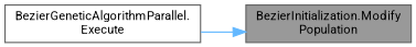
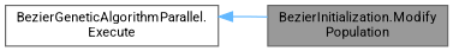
  digraph {
    rankdir=RL
    fontname=Roboto
    node [fontname=Roboto fontsize=10 shape=box style=filled]
    n1 [color=gray40 fillcolor=grey60 fontcolor=black height=0.2 label="BezierInitialization.Modify\lPopulation" width=0.4]
    n2 [color=grey40 fillcolor=white height=0.2 label="BezierGeneticAlgorithmParallel.\lExecute" width=0.4]
-   n1 -> n2 [color=steelblue1 dir=back fontname=Roboto fontsize=10 labelfontname=Helvetica labelfontsize=10 style=solid]
+   n2 -> n1 [color=steelblue1 dir=back fontname=Roboto fontsize=10 labelfontname=Helvetica labelfontsize=10 style=solid]
  }
